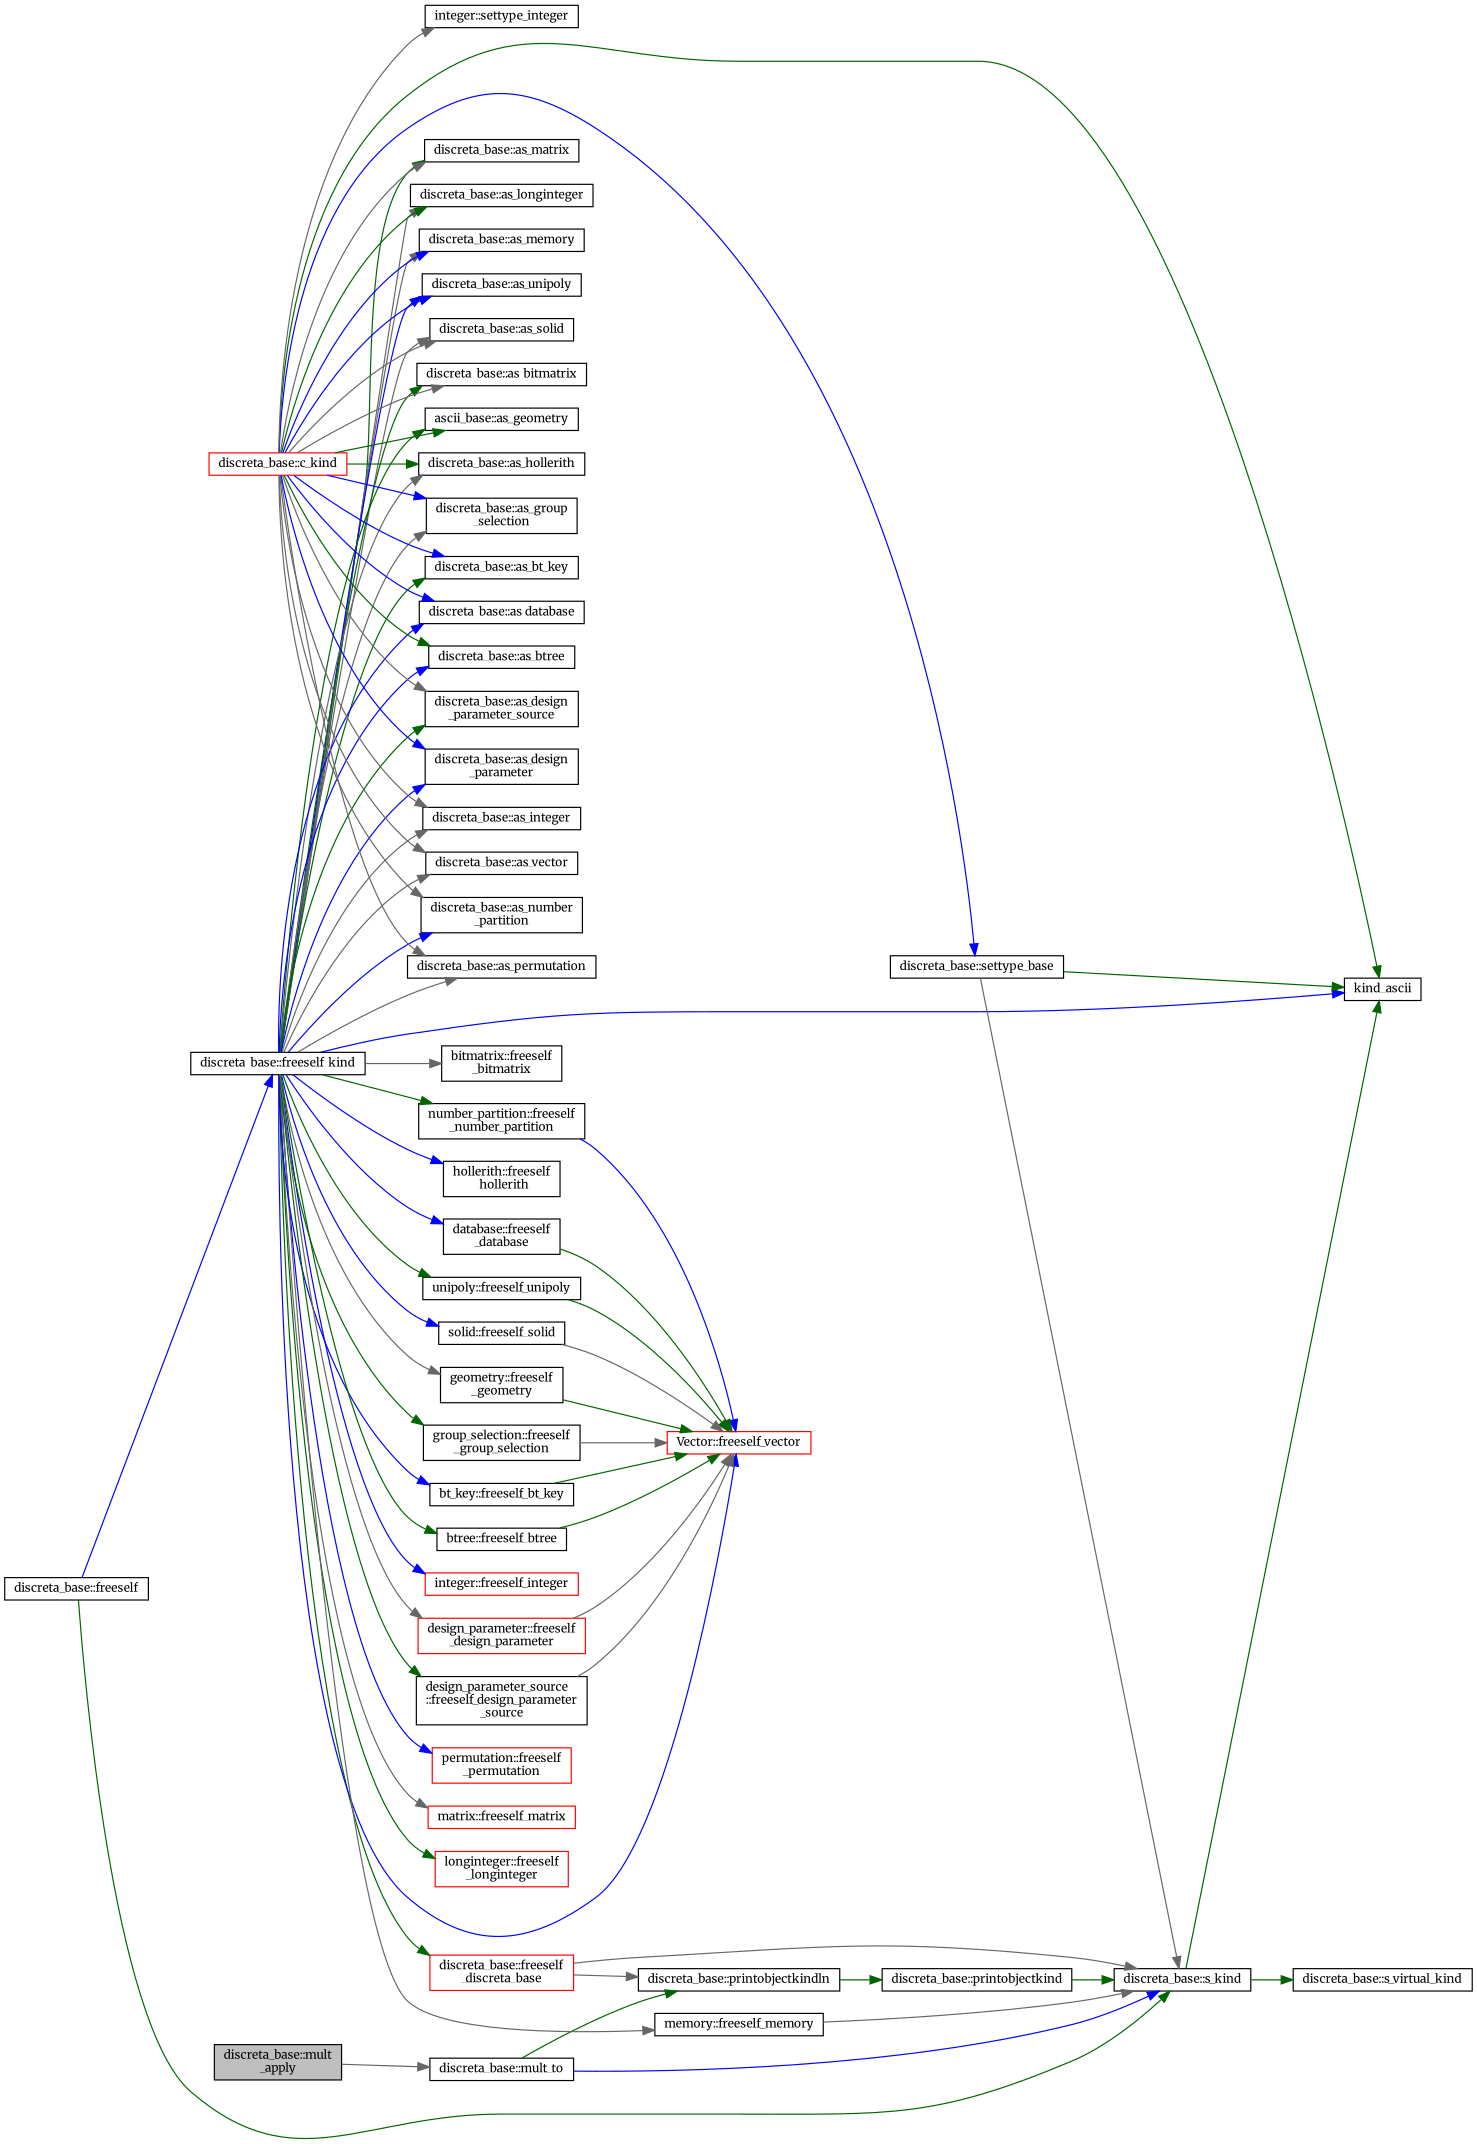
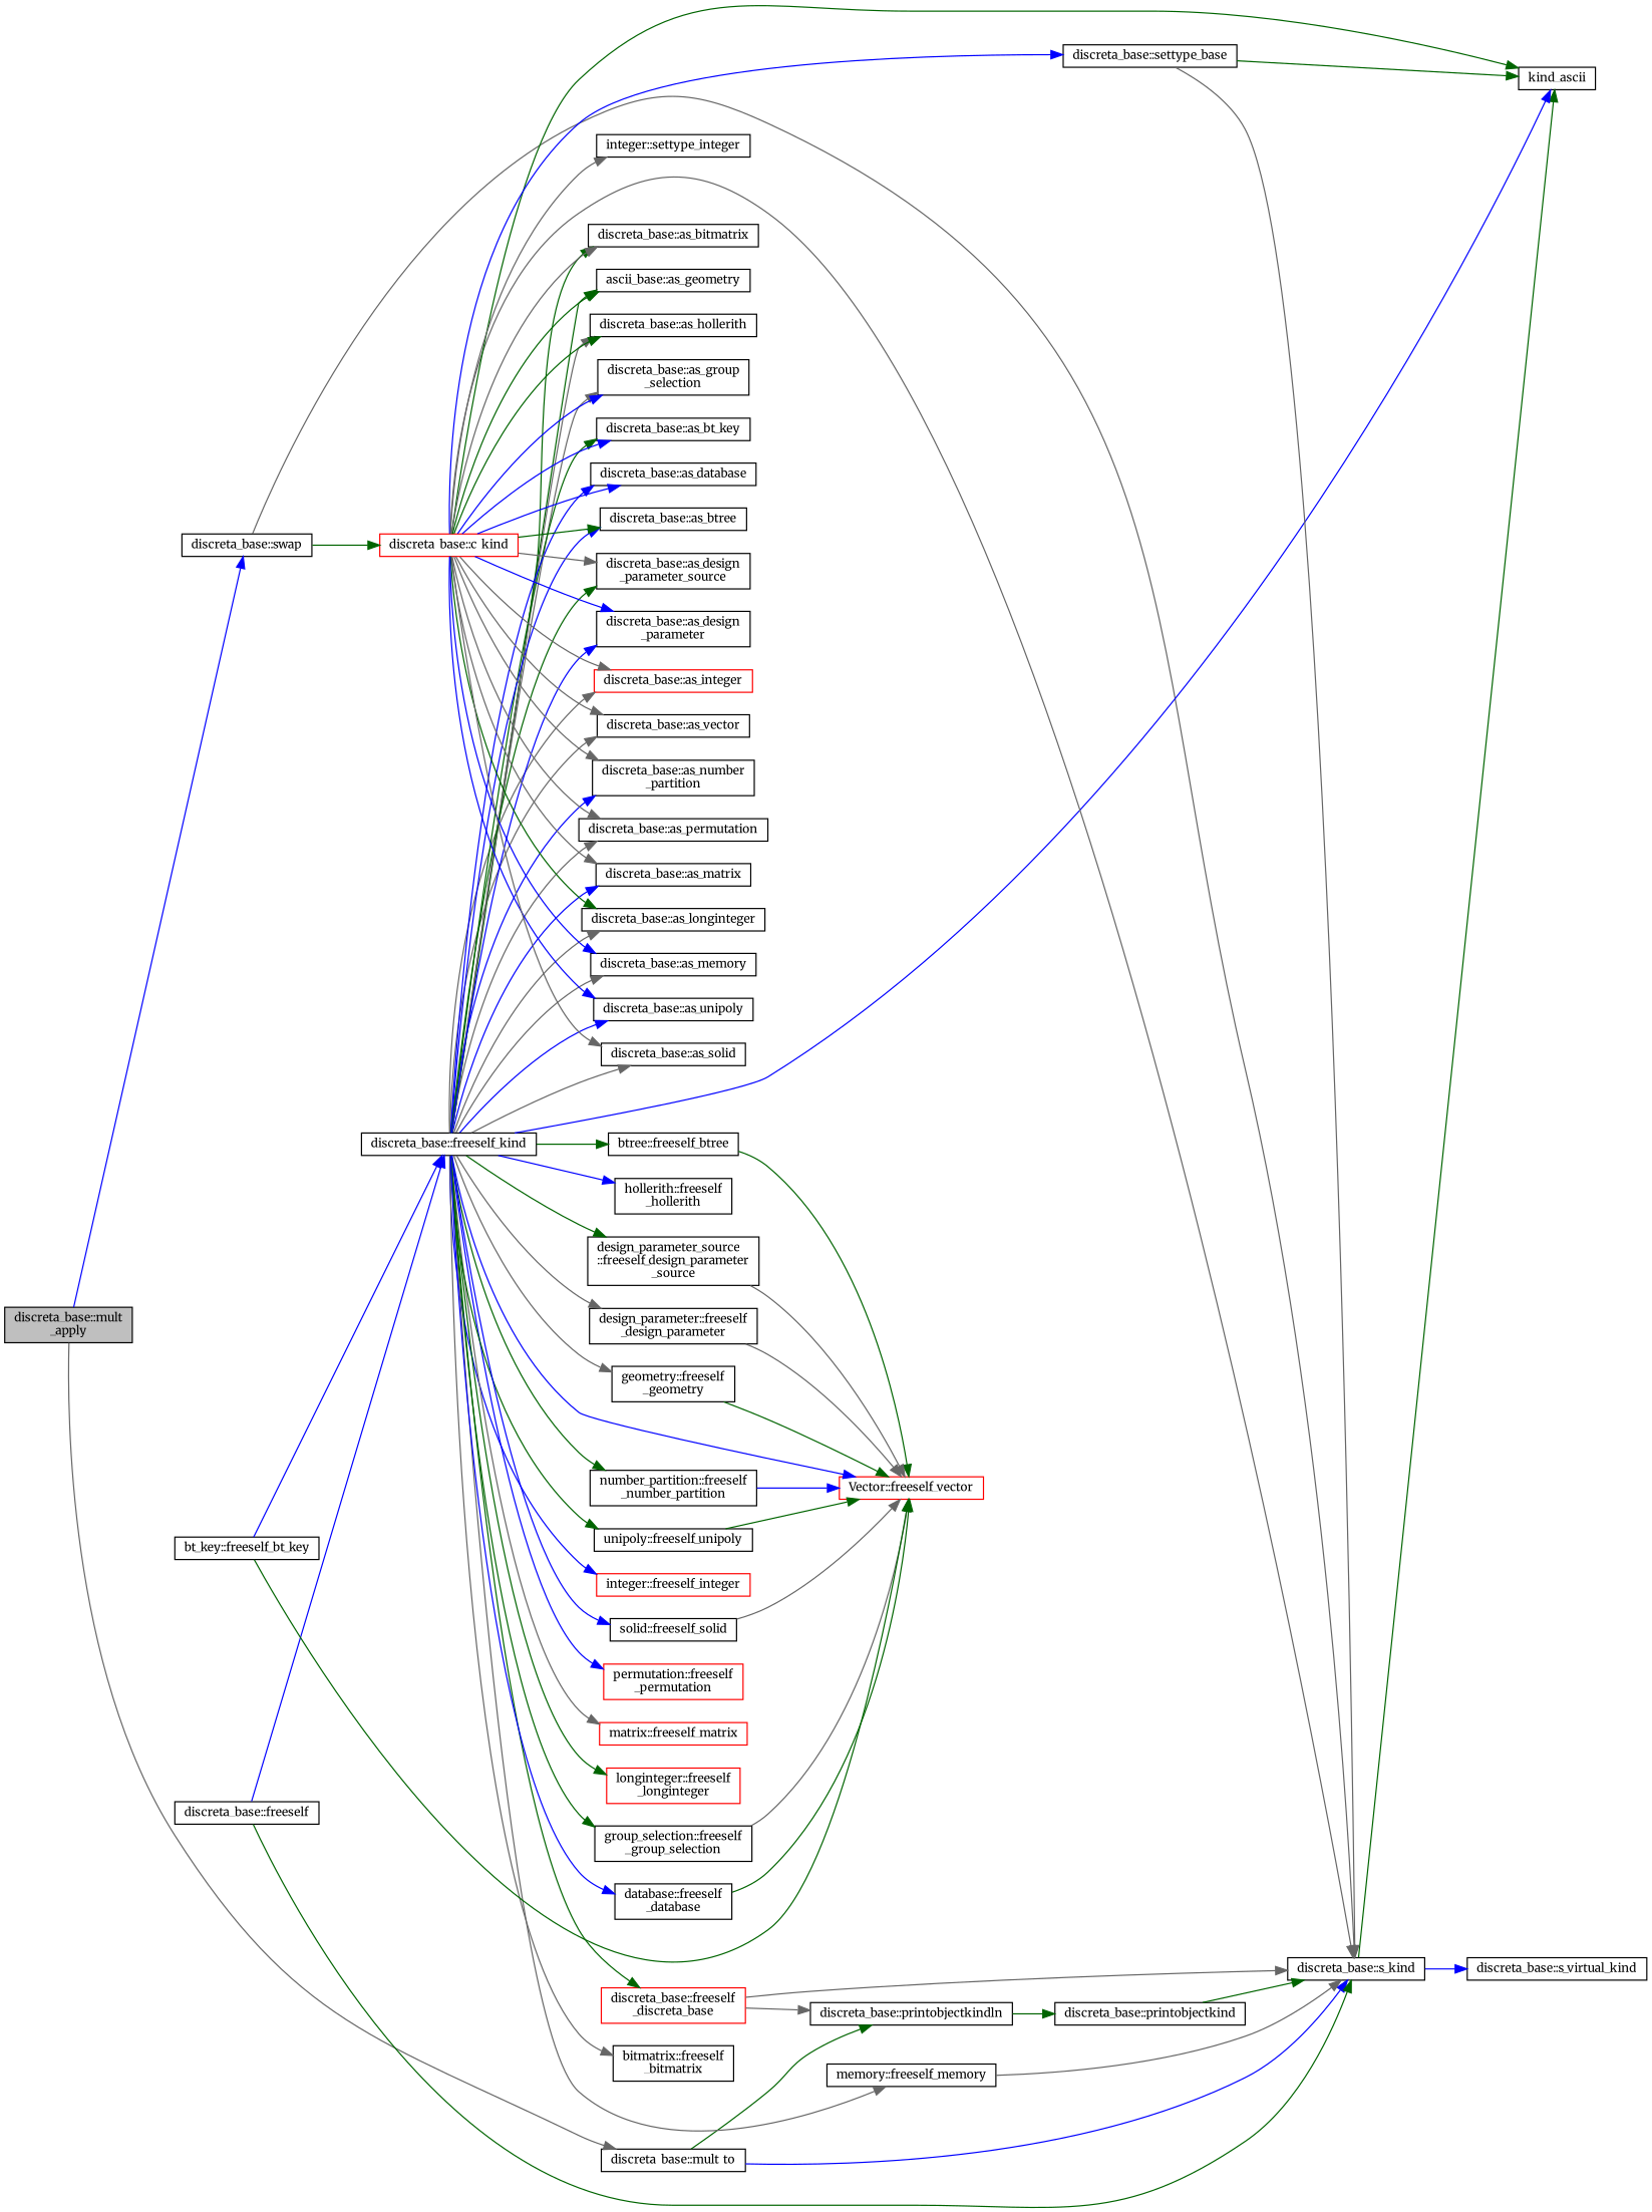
  digraph {
    fontname=Merriweather
    rankdir=LR
    node [color=black fillcolor=white fontname=Merriweather fontsize=10 shape=record style=filled]
    edge [color=gray40 fontname=Merriweather fontsize=10 labelfontname=Helvetica labelfontsize=10 style=solid]
    n1 [fillcolor=grey75 fontcolor=black height=0.2 label="discreta_base::mult\l_apply" width=0.4]
    n2 [height=0.2 label="discreta_base::mult_to" width=0.4]
+   n3 [height=0.2 label="discreta_base::swap" width=0.4]
    n4 [height=0.2 label="discreta_base::s_kind" width=0.4]
    n5 [height=0.2 label="discreta_base::printobjectkindln" width=0.4]
    n6 [height=0.2 label="discreta_base::freeself" width=0.4]
    n7 [height=0.2 label="discreta_base::freeself_kind" width=0.4]
    n8 [color=red height=0.2 label="discreta_base::c_kind" width=0.4]
    n9 [height=0.2 label="discreta_base::s_virtual_kind" width=0.4]
    n10 [height=0.2 label=kind_ascii width=0.4]
    n11 [height=0.2 label="discreta_base::printobjectkind" width=0.4]
    n12 [color=red height=0.2 label="discreta_base::freeself\l_discreta_base" width=0.4]
-   n13 [height=0.2 label="discreta_base::as_integer" width=0.4]
+   n13 [color=red height=0.2 label="discreta_base::as_integer" width=0.4]
    n14 [color=red height=0.2 label="integer::freeself_integer" width=0.4]
    n15 [height=0.2 label="discreta_base::as_vector" width=0.4]
    n16 [color=red height=0.2 label="Vector::freeself_vector" width=0.4]
    n17 [height=0.2 label="discreta_base::as_number\l_partition" width=0.4]
    n18 [height=0.2 label="number_partition::freeself\l_number_partition" width=0.4]
    n19 [height=0.2 label="discreta_base::as_permutation" width=0.4]
    n20 [color=red height=0.2 label="permutation::freeself\l_permutation" width=0.4]
    n21 [height=0.2 label="discreta_base::as_matrix" width=0.4]
    n22 [color=red height=0.2 label="matrix::freeself_matrix" width=0.4]
    n23 [height=0.2 label="discreta_base::as_longinteger" width=0.4]
    n24 [color=red height=0.2 label="longinteger::freeself\l_longinteger" width=0.4]
    n25 [height=0.2 label="discreta_base::as_memory" width=0.4]
    n26 [height=0.2 label="memory::freeself_memory" width=0.4]
    n27 [height=0.2 label="discreta_base::as_unipoly" width=0.4]
    n28 [height=0.2 label="unipoly::freeself_unipoly" width=0.4]
    n29 [height=0.2 label="discreta_base::as_solid" width=0.4]
    n30 [height=0.2 label="solid::freeself_solid" width=0.4]
    n31 [height=0.2 label="discreta_base::as_bitmatrix" width=0.4]
    n32 [height=0.2 label="bitmatrix::freeself\l_bitmatrix" width=0.4]
    n33 [height=0.2 label="ascii_base::as_geometry" width=0.4]
    n34 [height=0.2 label="geometry::freeself\l_geometry" width=0.4]
    n35 [height=0.2 label="discreta_base::as_hollerith" width=0.4]
    n36 [height=0.2 label="hollerith::freeself\l_hollerith" width=0.4]
    n37 [height=0.2 label="discreta_base::as_group\l_selection" width=0.4]
    n38 [height=0.2 label="group_selection::freeself\l_group_selection" width=0.4]
    n39 [height=0.2 label="discreta_base::as_bt_key" width=0.4]
    n40 [height=0.2 label="bt_key::freeself_bt_key" width=0.4]
    n41 [height=0.2 label="discreta_base::as_database" width=0.4]
    n42 [height=0.2 label="database::freeself\l_database" width=0.4]
    n43 [height=0.2 label="discreta_base::as_btree" width=0.4]
    n44 [height=0.2 label="btree::freeself_btree" width=0.4]
    n45 [height=0.2 label="discreta_base::as_design\l_parameter_source" width=0.4]
    n46 [height=0.2 label="design_parameter_source\l::freeself_design_parameter\l_source" width=0.4]
    n47 [height=0.2 label="discreta_base::as_design\l_parameter" width=0.4]
-   n48 [color=red height=0.2 label="design_parameter::freeself\l_design_parameter" width=0.4]
+   n48 [height=0.2 label="design_parameter::freeself\l_design_parameter" width=0.4]
    n49 [height=0.2 label="discreta_base::settype_base" width=0.4]
    n50 [height=0.2 label="integer::settype_integer" width=0.4]
    n1 -> n2
+   n1 -> n3 [color=blue]
    n2 -> n4 [color=blue]
    n2 -> n5 [color=darkgreen]
-   n4 -> n9 [color=darkgreen]
+   n3 -> n4
+   n3 -> n8 [color=darkgreen]
+   n4 -> n9 [color=blue]
    n4 -> n10 [color=darkgreen]
    n5 -> n11 [color=darkgreen]
    n6 -> n4 [color=darkgreen]
    n6 -> n7 [color=blue]
    n7 -> n10 [color=blue]
    n7 -> n12 [color=darkgreen]
    n7 -> n13
    n7 -> n14 [color=blue]
    n7 -> n15
    n7 -> n16 [color=blue]
    n7 -> n17 [color=blue]
    n7 -> n18 [color=darkgreen]
    n7 -> n19
    n7 -> n20 [color=blue]
-   n7 -> n21 [color=darkgreen]
+   n7 -> n21 [color=blue]
    n7 -> n22
    n7 -> n23
    n7 -> n24 [color=darkgreen]
    n7 -> n25
    n7 -> n26
    n7 -> n27 [color=blue]
    n7 -> n28 [color=darkgreen]
    n7 -> n29
    n7 -> n30 [color=blue]
    n7 -> n31 [color=darkgreen]
    n7 -> n32
    n7 -> n33 [color=darkgreen]
    n7 -> n34
    n7 -> n35
    n7 -> n36 [color=blue]
    n7 -> n37
    n7 -> n38 [color=darkgreen]
    n7 -> n39 [color=darkgreen]
-   n7 -> n40 [color=blue]
+   n40 -> n7 [color=blue]
    n7 -> n41 [color=blue]
    n7 -> n42 [color=blue]
    n7 -> n43 [color=blue]
    n7 -> n44 [color=darkgreen]
    n7 -> n45 [color=darkgreen]
    n7 -> n46 [color=darkgreen]
    n7 -> n47 [color=blue]
    n7 -> n48
+   n8 -> n4
    n8 -> n10 [color=darkgreen]
    n8 -> n13
    n8 -> n15
    n8 -> n17
    n8 -> n19
    n8 -> n21
    n8 -> n23 [color=darkgreen]
    n8 -> n25 [color=blue]
    n8 -> n27 [color=blue]
    n8 -> n29
    n8 -> n31
    n8 -> n33 [color=darkgreen]
    n8 -> n35 [color=darkgreen]
    n8 -> n37 [color=blue]
    n8 -> n39 [color=blue]
    n8 -> n41 [color=blue]
    n8 -> n43 [color=darkgreen]
    n8 -> n45
    n8 -> n47 [color=blue]
    n8 -> n49 [color=blue]
    n8 -> n50
    n11 -> n4 [color=darkgreen]
    n12 -> n4
    n12 -> n5
    n18 -> n16 [color=blue]
    n26 -> n4
    n28 -> n16 [color=darkgreen]
    n30 -> n16
    n34 -> n16 [color=darkgreen]
    n38 -> n16
    n40 -> n16 [color=darkgreen]
    n42 -> n16 [color=darkgreen]
    n44 -> n16 [color=darkgreen]
    n46 -> n16
    n48 -> n16
    n49 -> n4
    n49 -> n10 [color=darkgreen]
  }
